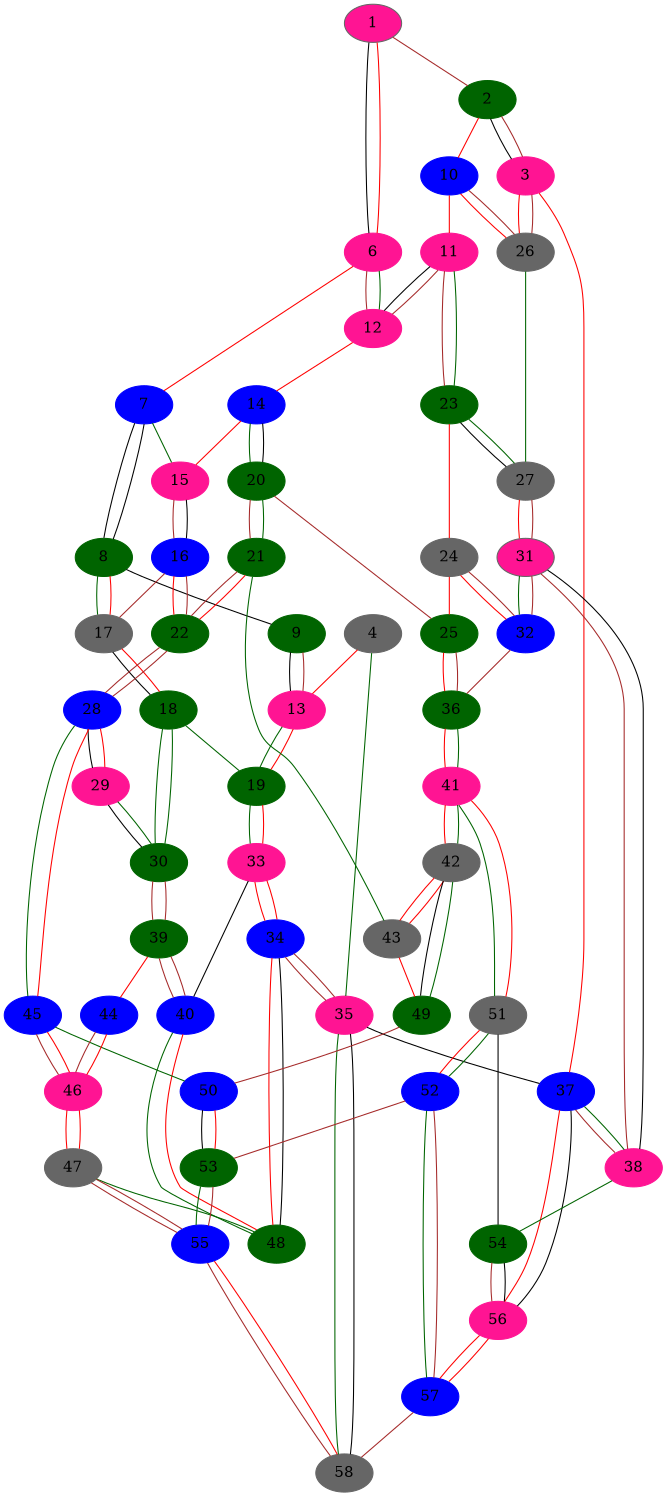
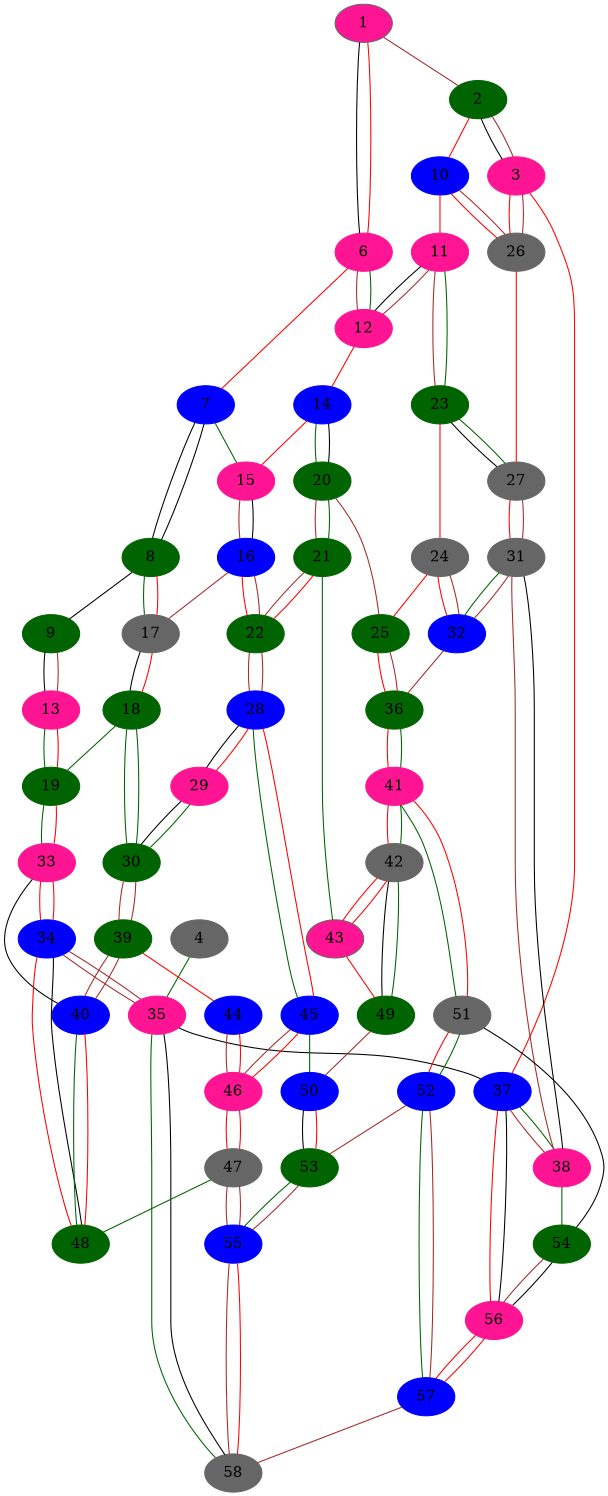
  graph {
    node [color=darkgreen style=filled]
    edge [color=red]
    1 [color=gray40 fillcolor=deeppink]
    2
    6 [color=deeppink]
    3 [color=deeppink]
    10 [color=blue]
    7 [color=blue]
    12 [color=deeppink]
    26 [color=gray40]
    37 [color=blue]
    11 [color=deeppink]
    4 [color=gray40]
    13 [color=deeppink]
    35 [color=deeppink]
    27 [color=gray40]
    38 [color=deeppink]
    56 [color=deeppink]
    19
    58 [color=gray40]
    9
    8
    15 [color=deeppink]
    14 [color=blue]
    17 [color=gray40]
    16 [color=blue]
    18
    23
    24 [color=gray40]
    20
    33 [color=deeppink]
    21
    25
    22
    28 [color=blue]
    30
    39
    34 [color=blue]
    40 [color=blue]
-   43 [color=gray40]
+   43 [color=gray40 fillcolor=deeppink]
    36
    49
    29 [color=deeppink]
    45 [color=blue]
    32 [color=blue]
-   31 [color=gray40 fillcolor=deeppink]
+   31 [color=gray40]
    41 [color=deeppink]
    46 [color=deeppink]
    50 [color=blue]
    44 [color=blue]
    54
    48
    42 [color=gray40]
    51 [color=gray40]
    57 [color=blue]
    52 [color=blue]
    47 [color=gray40]
    53
    55 [color=blue]
    1 -- 2 [color=brown]
    1 -- 6 [color=black]
    1 -- 6
    2 -- 3 [color=black]
    2 -- 3 [color=brown]
    2 -- 10
    6 -- 7
    6 -- 12 [color=brown]
    6 -- 12 [color=darkgreen]
    3 -- 26
    3 -- 26 [color=brown]
    3 -- 37
    10 -- 26
    10 -- 26 [color=brown]
    10 -- 11
    7 -- 8 [color=black]
    7 -- 8 [color=black]
    7 -- 15 [color=darkgreen]
    12 -- 14
-   26 -- 27 [color=darkgreen]
+   26 -- 27
    37 -- 38 [color=brown]
    37 -- 38 [color=darkgreen]
    37 -- 56
    37 -- 56 [color=black]
    11 -- 12 [color=black]
    11 -- 12 [color=brown]
    11 -- 23 [color=brown]
    11 -- 23 [color=darkgreen]
-   4 -- 13
    4 -- 35 [color=darkgreen]
    13 -- 19 [color=darkgreen]
    13 -- 19
    35 -- 37 [color=black]
    35 -- 58 [color=darkgreen]
    35 -- 58 [color=black]
    27 -- 31
    27 -- 31 [color=brown]
    38 -- 54 [color=darkgreen]
    56 -- 57
    56 -- 57
    19 -- 33 [color=darkgreen]
    19 -- 33
    9 -- 13 [color=black]
    9 -- 13 [color=brown]
    8 -- 9 [color=black]
    8 -- 17 [color=darkgreen]
    8 -- 17
    15 -- 16 [color=brown]
    15 -- 16 [color=black]
    14 -- 15
    14 -- 20 [color=darkgreen]
    14 -- 20 [color=black]
    17 -- 18 [color=black]
    17 -- 18
    16 -- 17 [color=brown]
    16 -- 22
    16 -- 22 [color=brown]
    18 -- 19 [color=darkgreen]
    18 -- 30 [color=darkgreen]
    18 -- 30 [color=darkgreen]
    23 -- 27 [color=black]
    23 -- 27 [color=darkgreen]
    23 -- 24
    24 -- 25
    24 -- 32
    24 -- 32 [color=brown]
    20 -- 21 [color=brown]
    20 -- 21 [color=darkgreen]
    20 -- 25 [color=brown]
    33 -- 34
    33 -- 34
    33 -- 40 [color=black]
    21 -- 22 [color=brown]
    21 -- 22
    21 -- 43 [color=darkgreen]
    25 -- 36
    25 -- 36 [color=brown]
    22 -- 28 [color=brown]
    22 -- 28 [color=brown]
    28 -- 29 [color=black]
    28 -- 29
    28 -- 45 [color=darkgreen]
    28 -- 45
    30 -- 39 [color=brown]
    30 -- 39 [color=brown]
    39 -- 40 [color=brown]
    39 -- 40 [color=brown]
    39 -- 44
    34 -- 35 [color=brown]
    34 -- 35 [color=brown]
    34 -- 48
    34 -- 48 [color=black]
    40 -- 48 [color=darkgreen]
    40 -- 48
    43 -- 49
    36 -- 41
    36 -- 41 [color=darkgreen]
    49 -- 50 [color=brown]
    29 -- 30 [color=black]
    29 -- 30 [color=darkgreen]
    45 -- 46 [color=brown]
    45 -- 46
    45 -- 50 [color=darkgreen]
    32 -- 36 [color=brown]
    31 -- 38 [color=brown]
    31 -- 38 [color=black]
    31 -- 32 [color=darkgreen]
    31 -- 32 [color=brown]
    41 -- 42
    41 -- 42 [color=darkgreen]
    41 -- 51 [color=darkgreen]
    41 -- 51
    46 -- 47
    46 -- 47
    50 -- 53 [color=black]
    50 -- 53
    44 -- 46 [color=brown]
    44 -- 46
    54 -- 56 [color=brown]
    54 -- 56 [color=black]
    42 -- 43
    42 -- 43
    42 -- 49 [color=black]
    42 -- 49 [color=darkgreen]
    51 -- 54 [color=black]
    51 -- 52
    51 -- 52 [color=darkgreen]
    57 -- 58 [color=brown]
    52 -- 57 [color=darkgreen]
    52 -- 57 [color=brown]
    52 -- 53 [color=brown]
    47 -- 48 [color=darkgreen]
    47 -- 55 [color=brown]
    47 -- 55 [color=brown]
    53 -- 55 [color=darkgreen]
    53 -- 55 [color=brown]
    55 -- 58 [color=brown]
    55 -- 58
  }
